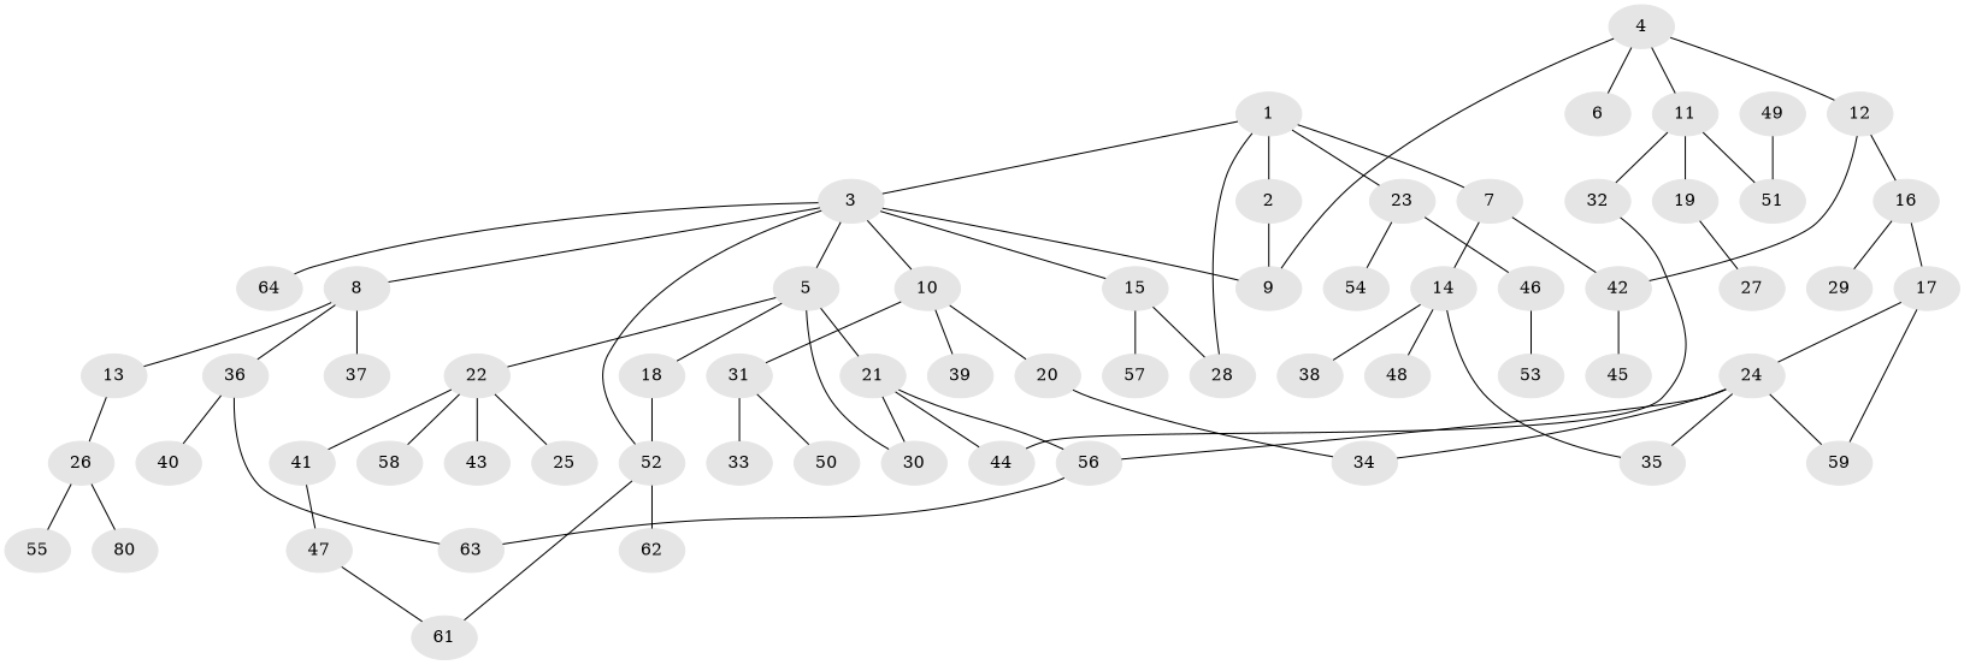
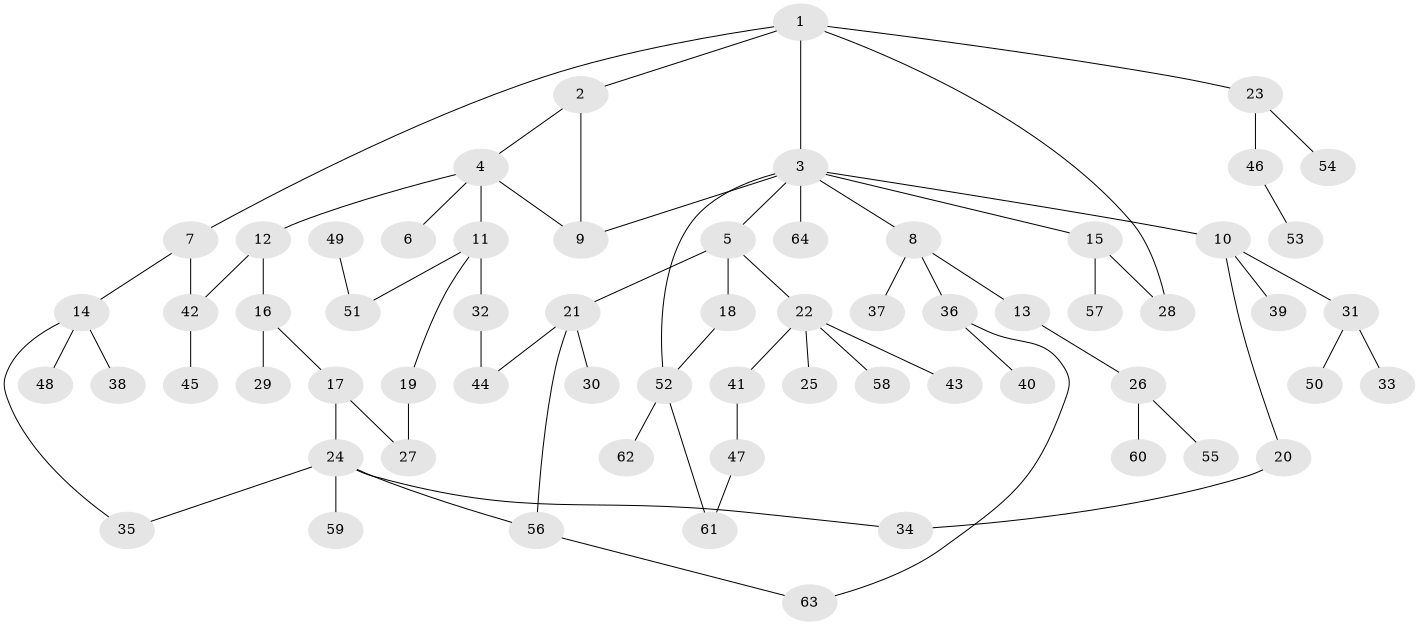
  graph {
    node [color=gray90 style=filled]
    1
    2
    3
    7
    23
    28
    4
    9
    5
    8
    10
    15
    52
    64
    14
    42
    46
    54
    6
    11
    12
    49
    51
    18
    21
    22
    30
    13
    36
    37
    20
    31
    39
    57
    61
    62
    19
    32
    16
    44
    56
    25
    41
    58
    43
    35
    38
    48
    45
    26
    40
    63
    34
    33
    50
    27
    17
    29
    55
-   60 [label=80]
+   60
    24
    59
    47
    53
    1 -- 2
    1 -- 3
    1 -- 7
    1 -- 23
    1 -- 28
+   2 -- 4
    2 -- 9
    3 -- 9
    3 -- 5
    3 -- 8
    3 -- 10
    3 -- 15
    3 -- 52
    3 -- 64
    7 -- 14
    7 -- 42
    23 -- 46
    23 -- 54
    4 -- 9
    4 -- 6
    4 -- 11
    4 -- 12
    5 -- 18
    5 -- 21
    5 -- 22
-   5 -- 30
    8 -- 13
    8 -- 36
    8 -- 37
    10 -- 20
    10 -- 31
    10 -- 39
    15 -- 28
    15 -- 57
    52 -- 61
    52 -- 62
    14 -- 35
    14 -- 38
    14 -- 48
    42 -- 45
    46 -- 53
    11 -- 51
    11 -- 19
    11 -- 32
    12 -- 42
    12 -- 16
    49 -- 51
    18 -- 52
    21 -- 30
    21 -- 44
    21 -- 56
    22 -- 25
    22 -- 41
    22 -- 58
    22 -- 43
    13 -- 26
    36 -- 40
    36 -- 63
    20 -- 34
    31 -- 33
    31 -- 50
    19 -- 27
    32 -- 44
    16 -- 17
    16 -- 29
    56 -- 63
    41 -- 47
    26 -- 55
    26 -- 60
    17 -- 24
-   17 -- 59
+   17 -- 27
    24 -- 56
    24 -- 35
    24 -- 34
    24 -- 59
    47 -- 61
  }
